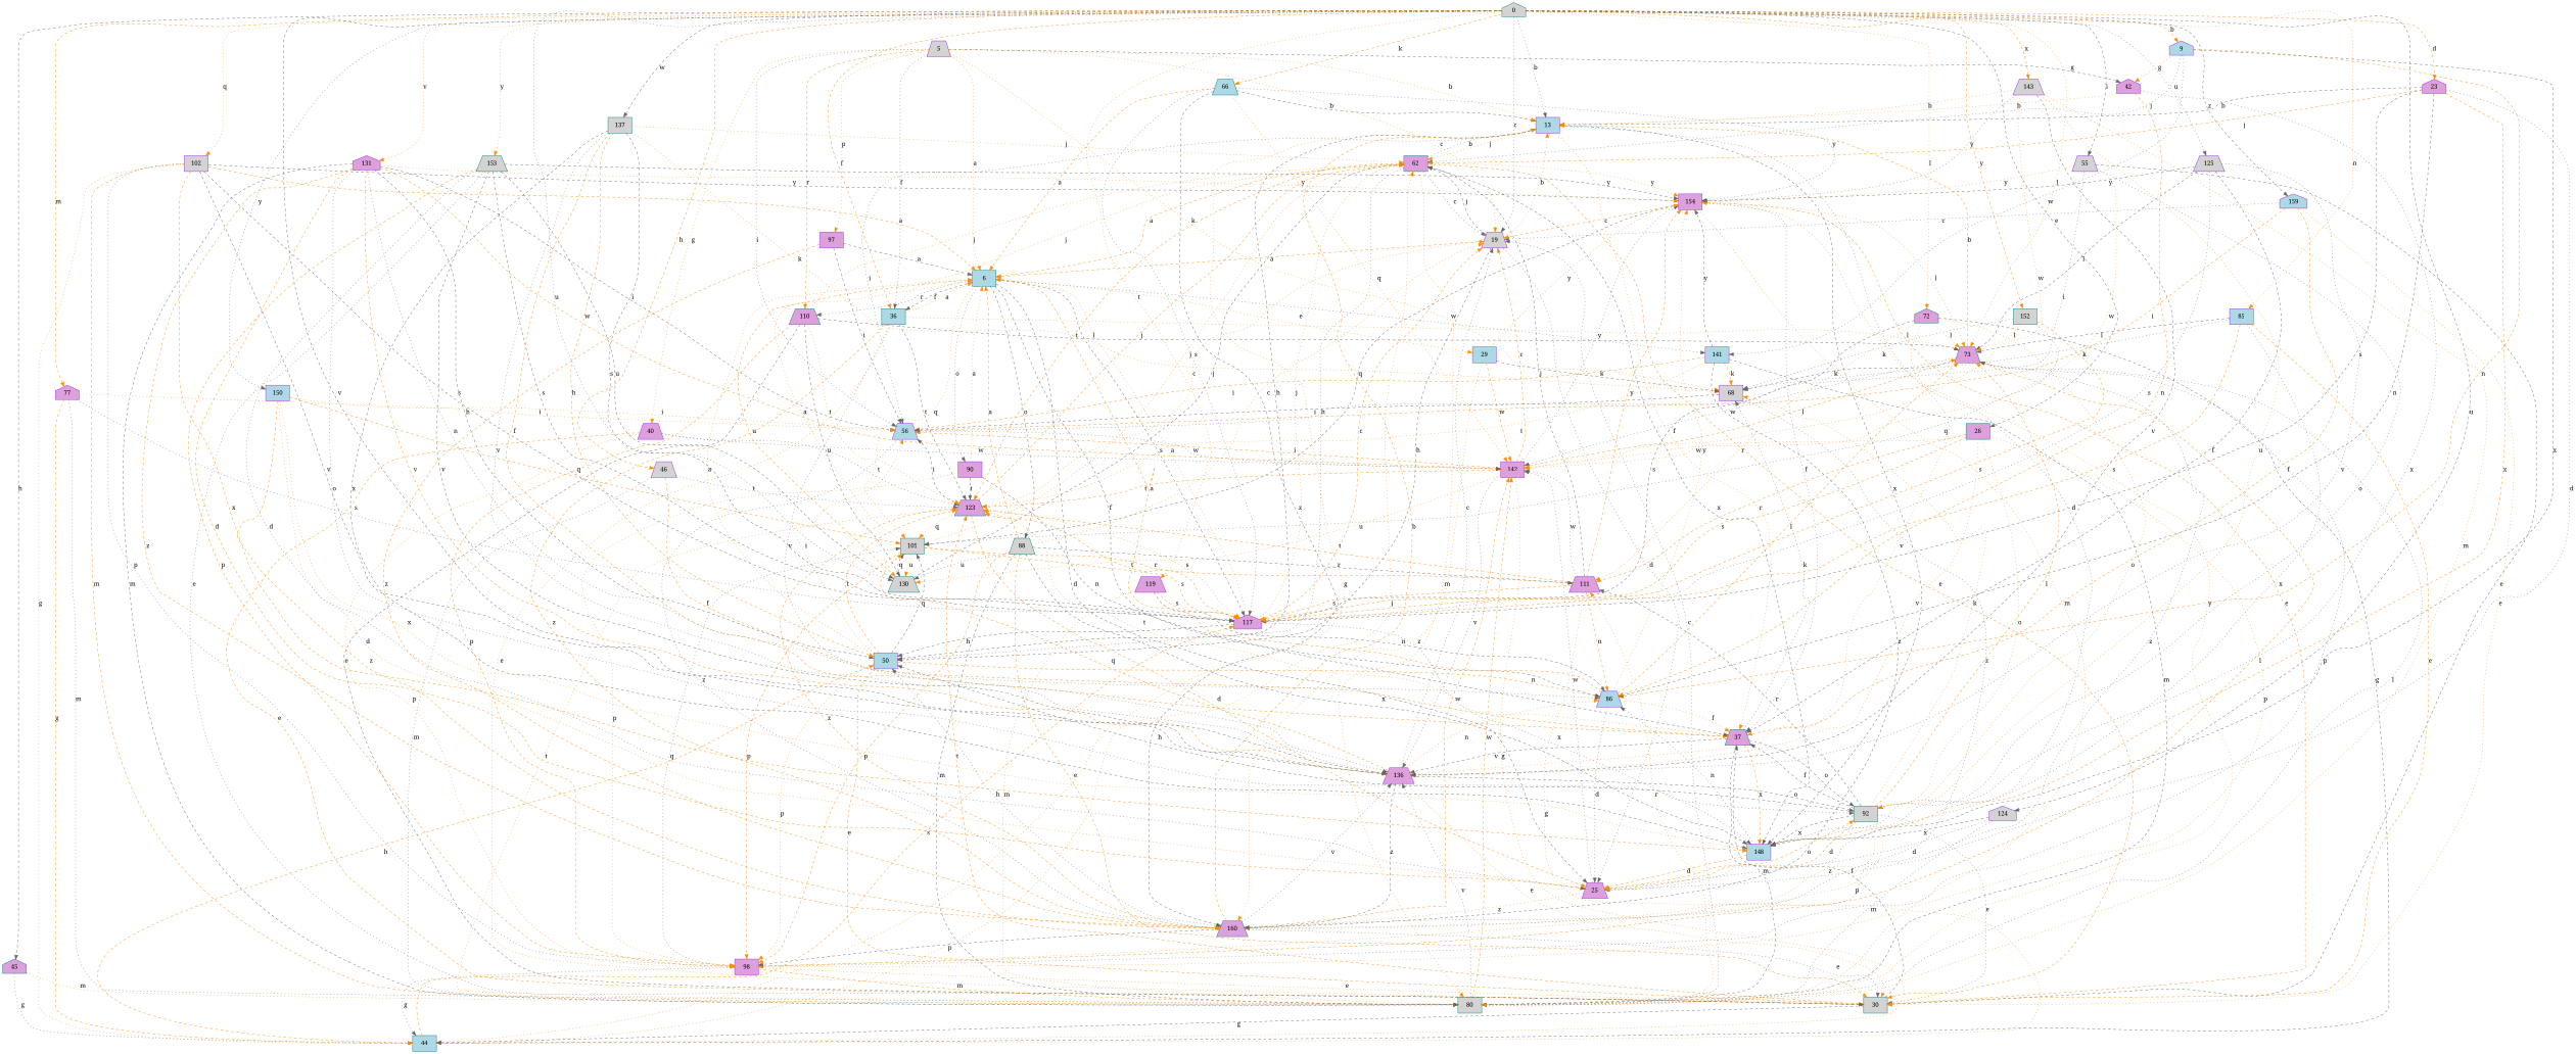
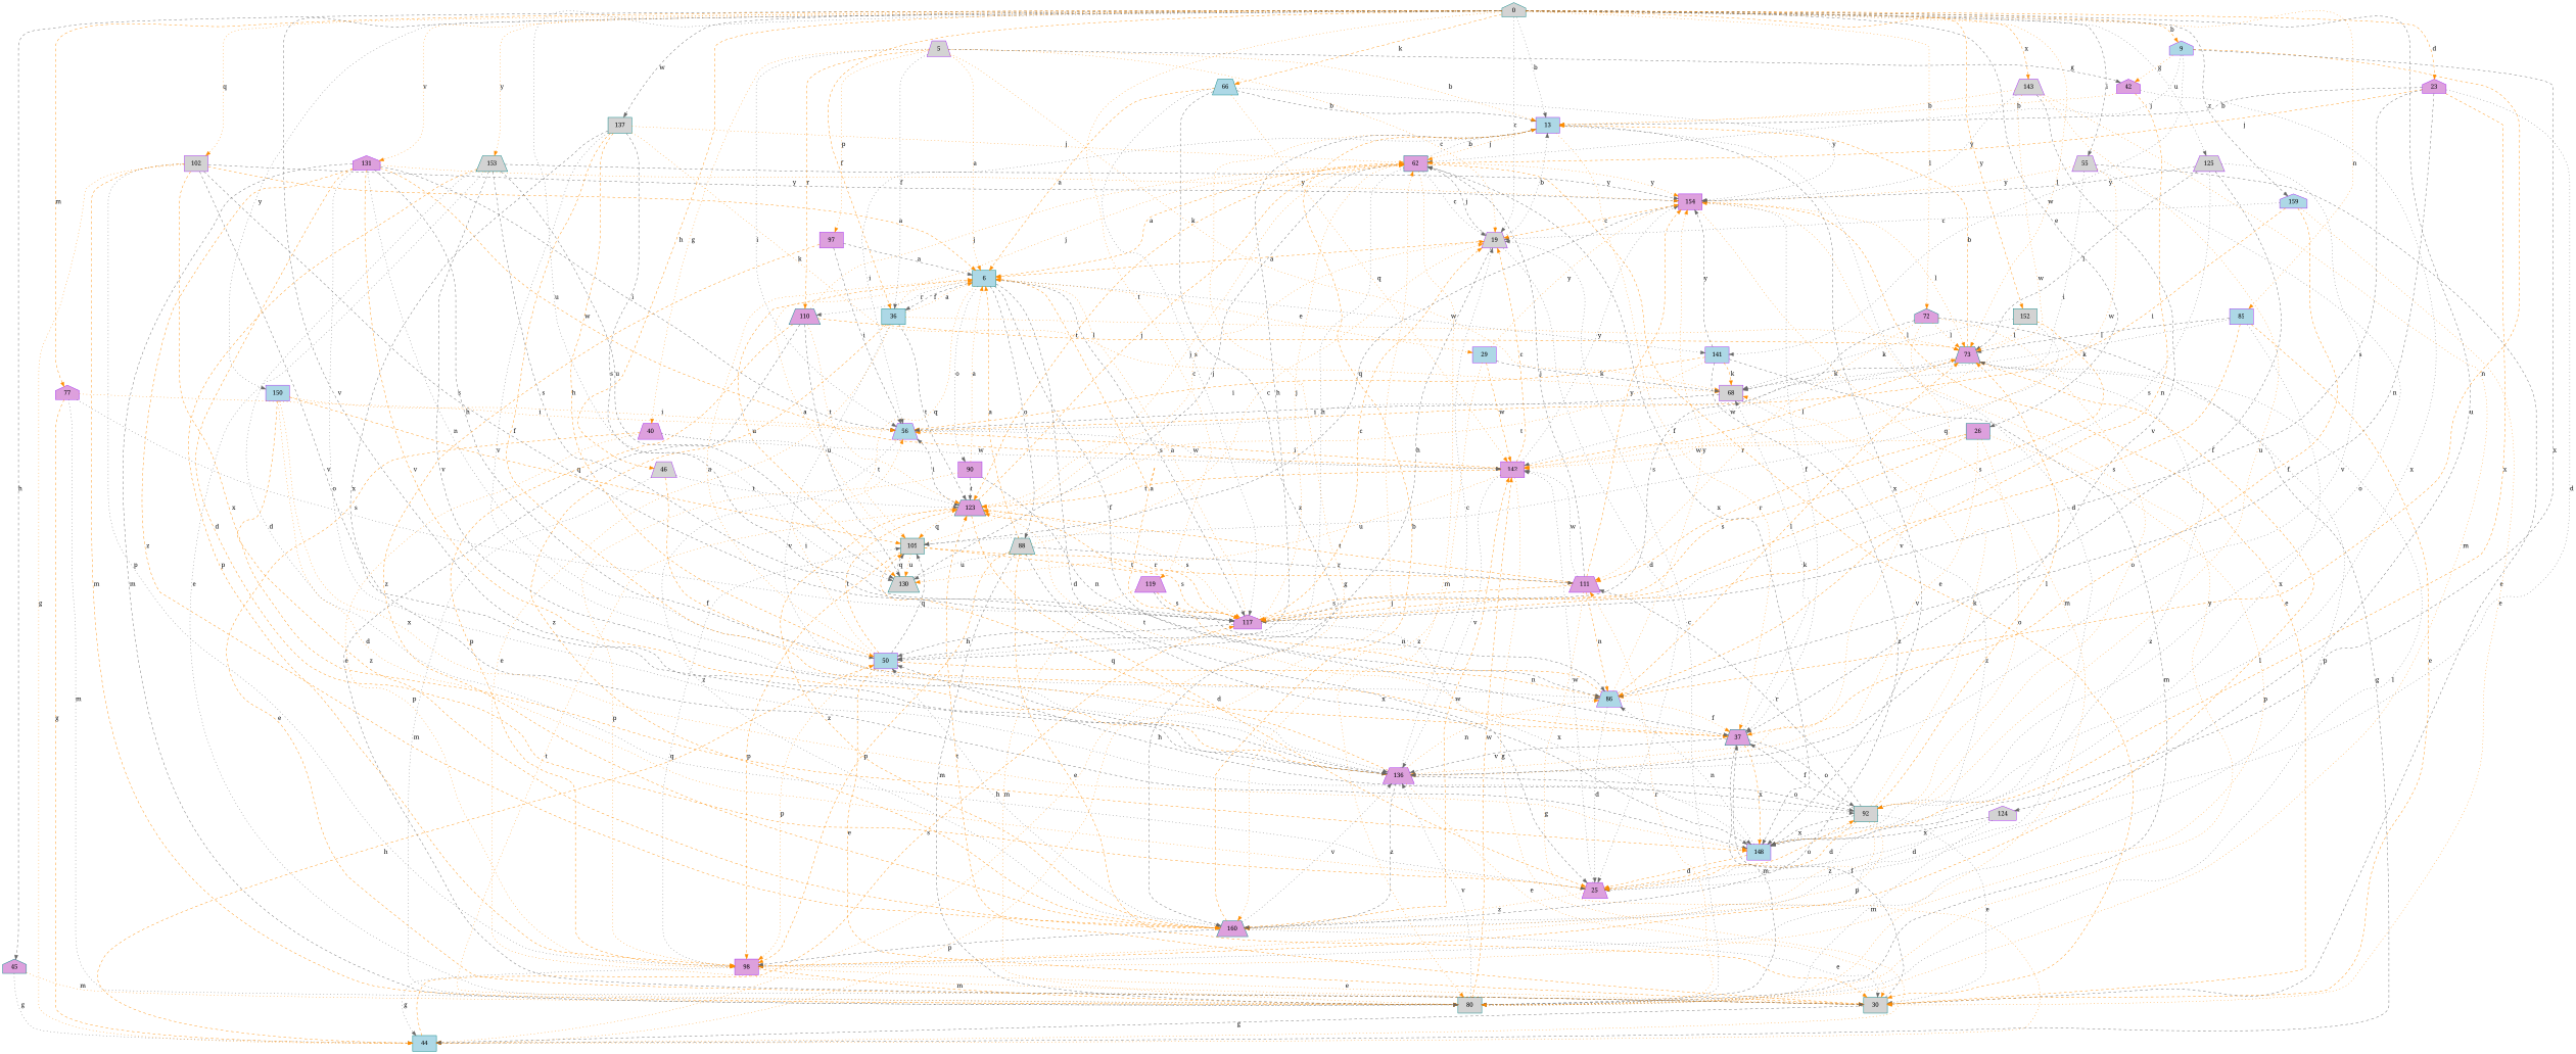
  strict digraph {
    fontname="Noto Serif"
    node [color=purple fillcolor=plum fontname="Noto Serif" shape=box style=filled]
    edge [color=darkorange fontname="Noto Serif" style=dashed]
    0 [color=teal fillcolor=lightgrey shape=house]
    9 [fillcolor=lightblue shape=house]
    13 [fillcolor=lightblue]
    19 [fillcolor=lightgrey shape=trapezium]
    23 [shape=house]
    26 [color=teal]
    36 [color=teal fillcolor=lightblue]
    45 [color=teal shape=house]
    46 [fillcolor=lightgrey shape=trapezium]
    55 [fillcolor=lightgrey shape=trapezium]
    66 [color=teal fillcolor=lightblue shape=trapezium]
    72 [color=teal shape=house]
    73 [color=teal shape=trapezium]
    77 [shape=house]
    85 [fillcolor=lightblue]
    102 [fillcolor=lightgrey]
    119 [shape=trapezium]
    124 [fillcolor=lightgrey shape=house]
    125 [fillcolor=lightgrey shape=trapezium]
    130 [color=teal fillcolor=lightgrey shape=trapezium]
    131 [shape=house]
    136 [shape=trapezium]
    137 [color=teal fillcolor=lightgrey]
    143 [fillcolor=lightgrey shape=trapezium]
    150 [fillcolor=lightblue]
    152 [color=teal fillcolor=lightgrey]
    153 [color=teal fillcolor=lightgrey shape=trapezium]
    159 [fillcolor=lightblue shape=house]
    42 [shape=house]
    141 [fillcolor=lightblue]
    62 [color=teal]
    86 [fillcolor=lightblue shape=trapezium]
    148 [fillcolor=lightblue]
    56 [fillcolor=lightblue shape=trapezium]
    25 [shape=trapezium]
    37 [color=teal shape=trapezium]
    44 [color=teal fillcolor=lightblue]
    50 [fillcolor=lightblue]
    6 [color=teal fillcolor=lightblue]
    117 [shape=house]
    92 [color=teal fillcolor=lightgrey]
    142
    98
    111 [shape=trapezium]
    160 [color=teal shape=trapezium]
    30 [color=teal fillcolor=lightgrey]
    123 [color=teal shape=trapezium]
    80 [color=teal fillcolor=lightgrey]
    154
    68 [fillcolor=lightgrey]
    105 [color=teal fillcolor=lightgrey]
    5 [fillcolor=lightgrey shape=trapezium]
    40 [shape=trapezium]
    97
    110 [color=teal shape=trapezium]
    29 [fillcolor=lightblue]
    88 [color=teal fillcolor=lightgrey shape=trapezium]
    90
    0 -> 9 [label=b]
    0 -> 13 [color=gray40 label=b style=dotted]
    0 -> 19 [color=gray40 label=c style=dotted]
    0 -> 23 [label=d]
    0 -> 26 [color=gray40 label=e]
    0 -> 36 [label=f]
    0 -> 45 [color=gray40 label=h]
    0 -> 46 [label=h]
    0 -> 55 [color=gray40 label=i]
    0 -> 66 [label=k]
    0 -> 72 [label=l style=dotted]
    0 -> 73 [label=l style=dotted]
    0 -> 77 [label=m]
    0 -> 85 [label=n style=dotted]
    0 -> 102 [label=q style=dotted]
    0 -> 119 [label=t style=dotted]
    0 -> 124 [color=gray40 label=u]
    0 -> 125 [color=gray40 label=u style=dotted]
    0 -> 130 [color=gray40 label=u style=dotted]
    0 -> 131 [label=v style=dotted]
    0 -> 136 [color=gray40 label=v]
    0 -> 137 [color=gray40 label=w]
    0 -> 143 [label=x]
    0 -> 150 [color=gray40 label=y style=dotted]
    0 -> 152 [label=y]
    0 -> 153 [label=y style=dotted]
    0 -> 159 [color=gray40 label=z]
    9 -> 42 [label=g style=dotted]
    9 -> 141 [color=gray40 label=w style=dotted]
    9 -> 62 [color=gray40 label=j style=dotted]
    9 -> 86 [label=n]
    9 -> 148 [color=gray40 label=x]
    13 -> 62 [label=j style=dotted]
    13 -> 148 [color=gray40 label=x]
    13 -> 56 [color=gray40 label=i style=dotted]
    13 -> 25 [color=gray40 label=d style=dotted]
    13 -> 37 [label=f style=dotted]
    13 -> 44 [label=g style=dotted]
    13 -> 50 [color=gray40 label=h]
-   19 -> 13 [label=b style=dotted]
+   19 -> 13 [color=gray40 label=b style=dotted]
    19 -> 62 [color=gray40 label=j]
    19 -> 25 [color=gray40 label=d style=dotted]
    19 -> 50 [color=gray40 label=h]
    19 -> 6 [label=a]
    23 -> 13 [color=gray40 label=b]
    23 -> 62 [label=j]
    23 -> 86 [color=gray40 label=n]
    23 -> 148 [label=x]
    23 -> 25 [color=gray40 label=d style=dotted]
    23 -> 117 [color=gray40 label=s]
    26 -> 136 [label=v style=dotted]
    26 -> 117 [label=s]
    26 -> 92 [label=o style=dotted]
    26 -> 142 [label=w style=dotted]
    26 -> 98 [label=p style=dotted]
    26 -> 111 [label=r]
    36 -> 73 [label=l style=dotted]
    36 -> 136 [color=gray40 label=v style=dotted]
    36 -> 62 [label=j style=dotted]
    36 -> 6 [label=a style=dotted]
    36 -> 160 [label=z]
    36 -> 30 [label=e style=dotted]
    36 -> 123 [color=gray40 label=t]
    45 -> 44 [color=gray40 label=g style=dotted]
    45 -> 80 [label=m style=dotted]
    46 -> 37 [label=f]
    46 -> 123 [color=gray40 label=t style=dotted]
    46 -> 80 [color=gray40 label=m style=dotted]
    55 -> 56 [color=gray40 label=i style=dotted]
    55 -> 92 [color=gray40 label=o style=dotted]
    55 -> 142 [label=w style=dotted]
    55 -> 30 [color=gray40 label=e]
    55 -> 154 [label=y style=dotted]
    66 -> 13 [color=gray40 label=b]
    66 -> 6 [label=a]
    66 -> 117 [color=gray40 label=s style=dotted]
    66 -> 142 [label=q style=dotted]
    66 -> 160 [color=gray40 label=z]
    66 -> 154 [color=gray40 label=y style=dotted]
    72 -> 73 [label=l style=dotted]
    72 -> 136 [label=v style=dotted]
    72 -> 44 [color=gray40 label=g]
    72 -> 117 [color=gray40 label=s]
    72 -> 92 [label=o style=dotted]
    72 -> 111 [label=r style=dotted]
    73 -> 13 [label=b]
    73 -> 142 [color=gray40 label=w style=dotted]
    73 -> 98 [color=gray40 label=p style=dotted]
    73 -> 160 [color=gray40 label=z style=dotted]
    73 -> 68 [color=gray40 label=k]
    77 -> 56 [label=i style=dotted]
    77 -> 44 [label=g]
    77 -> 117 [color=gray40 label=s style=dotted]
    77 -> 80 [color=gray40 label=m style=dotted]
    85 -> 73 [color=gray40 label=l]
    85 -> 148 [color=gray40 label=x style=dotted]
    85 -> 117 [label=s]
    85 -> 30 [label=e]
    85 -> 68 [color=gray40 label=k style=dotted]
    102 -> 136 [color=gray40 label=v]
    102 -> 148 [label=x]
    102 -> 44 [label=g style=dotted]
    102 -> 6 [label=a]
    102 -> 117 [color=gray40 label=s]
    102 -> 98 [color=gray40 label=p style=dotted]
    102 -> 80 [label=m]
    102 -> 154 [color=gray40 label=y]
    119 -> 86 [color=gray40 label=n]
    119 -> 117 [label=s]
    119 -> 80 [label=m style=dotted]
    124 -> 148 [color=gray40 label=x]
    124 -> 25 [color=gray40 label=d style=dotted]
    124 -> 80 [color=gray40 label=m style=dotted]
    125 -> 73 [color=gray40 label=l]
    125 -> 136 [color=gray40 label=v style=dotted]
    125 -> 37 [color=gray40 label=f]
    125 -> 117 [color=gray40 label=s style=dotted]
    125 -> 154 [color=gray40 label=y]
    130 -> 62 [color=gray40 label=j]
    130 -> 105 [color=gray40 label=q]
    131 -> 136 [label=v]
    131 -> 86 [color=gray40 label=n style=dotted]
    131 -> 56 [color=gray40 label=i]
    131 -> 25 [label=d]
    131 -> 50 [color=gray40 label=h]
    131 -> 92 [color=gray40 label=o style=dotted]
    131 -> 142 [label=w]
    131 -> 160 [label=z]
    131 -> 80 [color=gray40 label=m]
    131 -> 154 [label=y style=dotted]
    136 -> 19 [color=gray40 label=c style=dotted]
    136 -> 86 [label=n style=dotted]
    136 -> 92 [color=gray40 label=o]
    136 -> 160 [color=gray40 label=z]
    136 -> 30 [label=e style=dotted]
    136 -> 105 [label=q]
    137 -> 136 [color=gray40 label=v style=dotted]
    137 -> 62 [label=j style=dotted]
    137 -> 148 [color=gray40 label=x]
    137 -> 37 [label=f]
    137 -> 50 [label=h]
    137 -> 117 [color=gray40 label=s]
    137 -> 68 [label=k style=dotted]
    143 -> 13 [label=b style=dotted]
    143 -> 136 [color=gray40 label=v]
    143 -> 92 [label=u style=dotted]
    143 -> 142 [label=w style=dotted]
    143 -> 80 [label=m style=dotted]
    143 -> 154 [color=gray40 label=y style=dotted]
    150 -> 148 [label=x style=dotted]
    150 -> 56 [label=i style=dotted]
    150 -> 25 [label=d style=dotted]
    150 -> 160 [label=z]
    150 -> 105 [label=q]
    152 -> 73 [label=l style=dotted]
    152 -> 117 [label=s]
    152 -> 68 [color=gray40 label=k style=dotted]
    152 -> 105 [color=gray40 label=q style=dotted]
    153 -> 130 [color=gray40 label=u]
    153 -> 136 [color=gray40 label=v]
    153 -> 25 [color=gray40 label=d style=dotted]
    153 -> 117 [color=gray40 label=s]
    153 -> 98 [label=p]
    153 -> 30 [color=gray40 label=e style=dotted]
    153 -> 154 [color=gray40 label=y]
    159 -> 19 [color=gray40 label=c style=dotted]
    159 -> 56 [label=i]
    159 -> 37 [label=f]
    159 -> 30 [label=e style=dotted]
    42 -> 13 [label=b style=dotted]
    42 -> 86 [label=n]
    42 -> 148 [color=gray40 label=x style=dotted]
    141 -> 56 [label=i]
    141 -> 160 [color=gray40 label=z]
    141 -> 123 [label=t style=dotted]
    141 -> 80 [color=gray40 label=m]
    141 -> 154 [color=gray40 label=y]
    141 -> 68 [label=k]
    62 -> 13 [color=gray40 label=b style=dotted]
    62 -> 19 [color=gray40 label=c style=dotted]
    62 -> 148 [color=gray40 label=x]
    62 -> 50 [color=gray40 label=h style=dotted]
    62 -> 6 [label=a]
    62 -> 30 [label=e]
    62 -> 123 [label=t]
    62 -> 80 [label=m style=dotted]
    62 -> 154 [label=y style=dotted]
    86 -> 73 [label=l]
    86 -> 25 [color=gray40 label=d style=dotted]
    86 -> 37 [label=f style=dotted]
    86 -> 6 [label=a]
    86 -> 154 [label=y style=dotted]
    148 -> 86 [color=gray40 label=n style=dotted]
    148 -> 25 [label=d]
    56 -> 142 [color=gray40 label=w style=dotted]
    56 -> 160 [color=gray40 label=z style=dotted]
    25 -> 92 [label=o]
    25 -> 142 [color=gray40 label=w style=dotted]
    25 -> 160 [label=z style=dotted]
    37 -> 136 [color=gray40 label=v]
    37 -> 148 [label=x]
    37 -> 92 [color=gray40 label=o]
    37 -> 123 [label=t style=dotted]
    37 -> 80 [color=gray40 label=m]
    37 -> 68 [color=gray40 label=k style=dotted]
    44 -> 62 [label=j style=dotted]
    44 -> 50 [label=h]
    44 -> 117 [label=s]
    50 -> 86 [label=n]
    50 -> 56 [label=i style=dotted]
    50 -> 6 [label=a style=dotted]
    50 -> 98 [label=p style=dotted]
    50 -> 30 [label=e]
    50 -> 123 [label=t]
    50 -> 105 [color=gray40 label=q]
    6 -> 36 [color=gray40 label=f]
    6 -> 130 [label=u]
    6 -> 141 [color=gray40 label=w style=dotted]
    6 -> 25 [color=gray40 label=d]
    6 -> 37 [color=gray40 label=f]
    6 -> 117 [color=gray40 label=s]
    6 -> 105 [label=q style=dotted]
    6 -> 110 [color=gray40 label=r style=dotted]
    6 -> 29 [label=e style=dotted]
    6 -> 88 [color=gray40 label=o]
    6 -> 90 [color=gray40 label=o style=dotted]
    117 -> 19 [label=c]
    117 -> 62 [label=j style=dotted]
    117 -> 148 [color=gray40 label=x style=dotted]
    117 -> 50 [color=gray40 label=h]
    117 -> 6 [label=a style=dotted]
    117 -> 123 [label=t]
    92 -> 73 [label=l]
    92 -> 148 [color=gray40 label=x]
    92 -> 25 [label=d]
    92 -> 37 [color=gray40 label=f]
    92 -> 50 [color=gray40 label=h]
    92 -> 98 [label=p style=dotted]
    92 -> 111 [color=gray40 label=r]
    92 -> 160 [label=z style=dotted]
    92 -> 30 [color=gray40 label=e style=dotted]
    92 -> 68 [label=k style=dotted]
    142 -> 19 [label=c]
    142 -> 73 [label=l]
    142 -> 130 [label=u style=dotted]
    142 -> 136 [color=gray40 label=v style=dotted]
    142 -> 56 [label=i]
    142 -> 44 [label=g style=dotted]
    142 -> 123 [label=t]
    142 -> 154 [color=gray40 label=y style=dotted]
    98 -> 73 [label=l]
    98 -> 44 [color=gray40 label=g style=dotted]
    98 -> 30 [label=e style=dotted]
    98 -> 80 [label=m]
    98 -> 105 [color=gray40 label=q style=dotted]
    111 -> 62 [color=gray40 label=j]
    111 -> 86 [label=n]
    111 -> 44 [label=g style=dotted]
    111 -> 117 [label=s]
    111 -> 142 [color=gray40 label=w style=dotted]
    111 -> 123 [label=t]
    111 -> 154 [label=y]
    160 -> 13 [label=b]
    160 -> 136 [color=gray40 label=v style=dotted]
    160 -> 50 [color=gray40 label=h style=dotted]
    160 -> 142 [label=w]
    160 -> 98 [color=gray40 label=p]
    160 -> 30 [color=gray40 label=e style=dotted]
    30 -> 37 [color=gray40 label=f]
    30 -> 44 [color=gray40 label=g]
    30 -> 123 [label=t]
    123 -> 19 [label=c style=dotted]
    123 -> 62 [label=j]
    123 -> 56 [color=gray40 label=i]
    123 -> 25 [label=d]
    123 -> 117 [label=s style=dotted]
    123 -> 160 [label=z]
    123 -> 105 [label=q style=dotted]
    80 -> 19 [color=gray40 label=c style=dotted]
    80 -> 73 [color=gray40 label=l style=dotted]
    80 -> 136 [color=gray40 label=v style=dotted]
    80 -> 142 [label=w]
    80 -> 111 [label=r style=dotted]
    80 -> 123 [label=t style=dotted]
    80 -> 154 [label=y style=dotted]
    154 -> 19 [label=c]
    154 -> 73 [label=l style=dotted]
    154 -> 37 [color=gray40 label=f style=dotted]
    154 -> 30 [label=e]
    154 -> 80 [label=m style=dotted]
    154 -> 105 [color=gray40 label=q]
    68 -> 56 [color=gray40 label=i]
    68 -> 160 [color=gray40 label=z style=dotted]
    105 -> 130 [label=u style=dotted]
    105 -> 62 [label=j style=dotted]
    105 -> 6 [label=a style=dotted]
    105 -> 117 [label=s]
    105 -> 98 [label=p]
    105 -> 111 [label=r]
    5 -> 13 [label=b style=dotted]
    5 -> 19 [label=c style=dotted]
    5 -> 36 [color=gray40 label=f style=dotted]
    5 -> 42 [color=gray40 label=g]
    5 -> 56 [color=gray40 label=i style=dotted]
    5 -> 6 [label=a style=dotted]
    5 -> 68 [label=k style=dotted]
    5 -> 40 [label=g style=dotted]
    5 -> 97 [label=p style=dotted]
    5 -> 110 [label=r]
    40 -> 142 [color=gray40 label=w style=dotted]
    40 -> 98 [label=p style=dotted]
    40 -> 30 [label=e]
    40 -> 123 [color=gray40 label=t style=dotted]
    97 -> 56 [color=gray40 label=i]
    97 -> 6 [color=gray40 label=a]
    97 -> 160 [label=z]
-   110 -> 73 [color=gray40 label=l]
+   110 -> 73 [label=l]
    110 -> 130 [color=gray40 label=u]
    110 -> 62 [label=j style=dotted]
    110 -> 98 [label=p]
    110 -> 30 [color=gray40 label=e]
    110 -> 123 [label=t style=dotted]
    29 -> 142 [label=w]
    29 -> 160 [label=z style=dotted]
    29 -> 154 [label=y style=dotted]
    29 -> 68 [color=gray40 label=k]
    88 -> 19 [label=c style=dotted]
    88 -> 130 [color=gray40 label=u style=dotted]
    88 -> 148 [color=gray40 label=x]
    88 -> 6 [label=a]
    88 -> 98 [label=p]
    88 -> 111 [color=gray40 label=r]
    88 -> 30 [label=e]
    88 -> 80 [color=gray40 label=m]
    90 -> 86 [color=gray40 label=n]
    90 -> 6 [label=a style=dotted]
    90 -> 98 [label=p style=dotted]
    90 -> 123 [color=gray40 label=t]
  }
